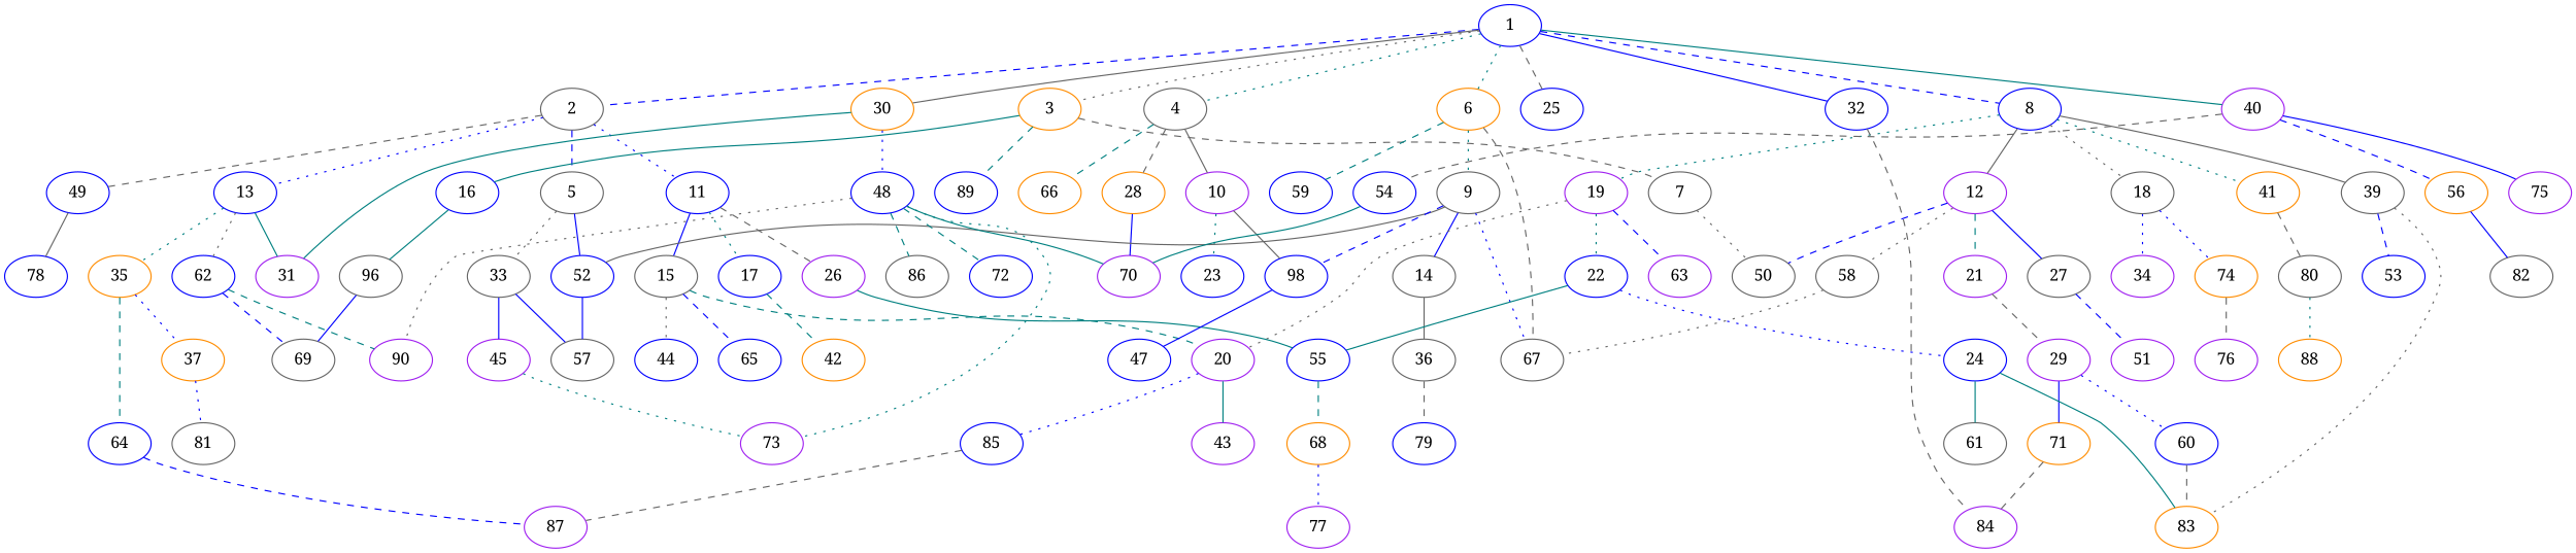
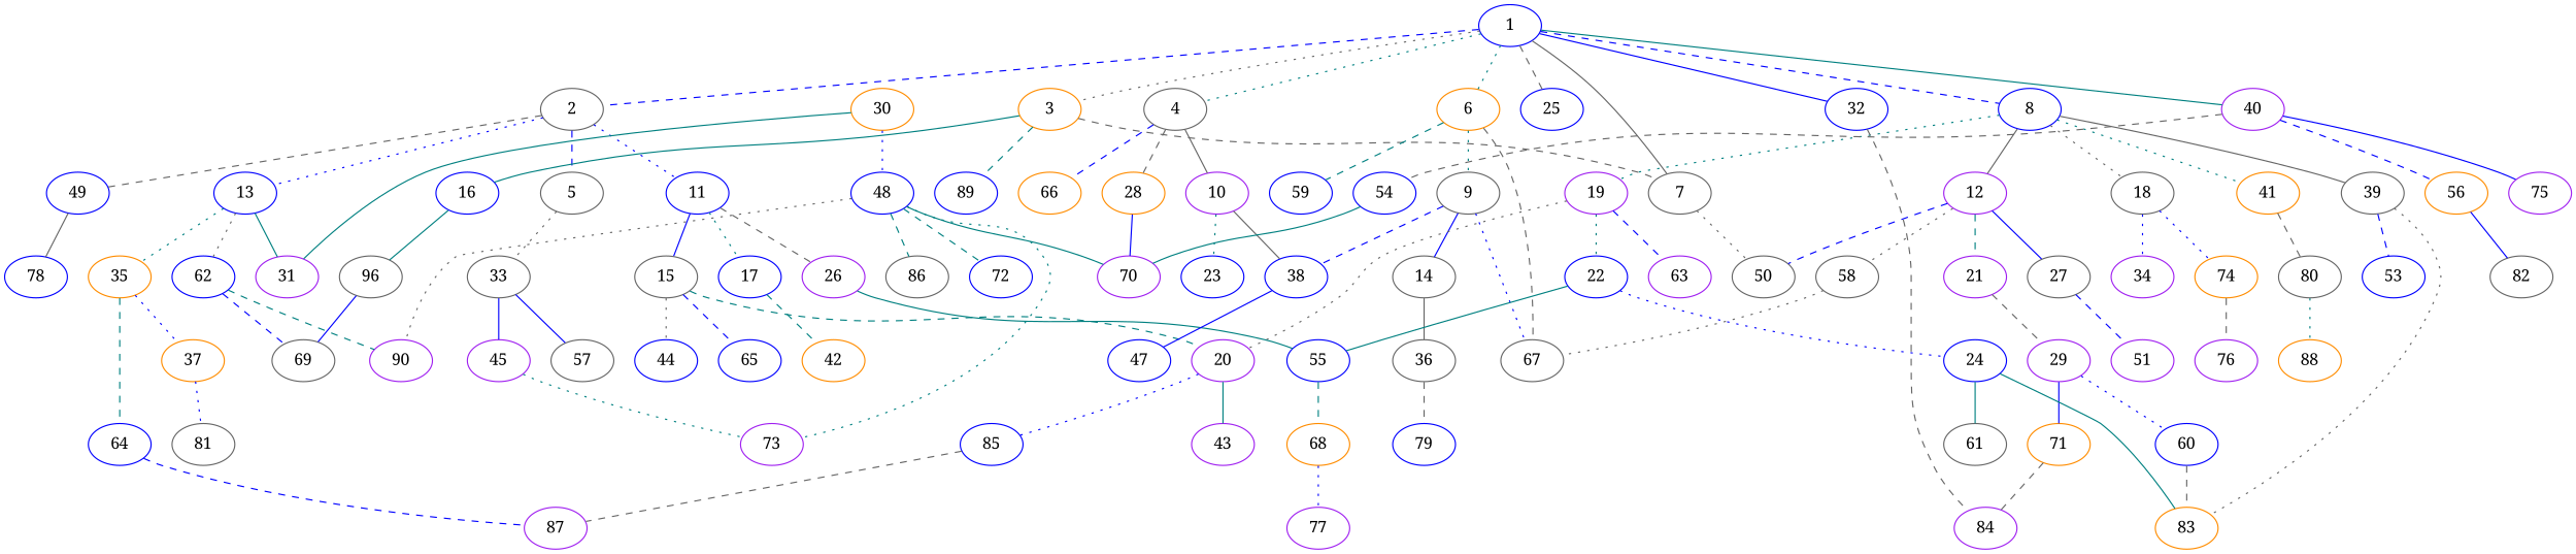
  graph {
    fontname="Noto Serif"
    node [color=blue fontname="Noto Serif"]
    edge [color=blue fontname="Noto Serif" style=dashed]
    2 [color=gray40]
    1
    3 [color=darkorange]
    4 [color=gray40]
    6 [color=darkorange]
    8
    25
    30 [color=darkorange]
    32
    40 [color=purple]
    5 [color=gray40]
    11
    13
    49
    7 [color=gray40]
    16
    89
    10 [color=purple]
    28 [color=darkorange]
    66 [color=darkorange]
    9 [color=gray40]
    59
    67 [color=gray40]
    12 [color=purple]
    18 [color=gray40]
    19 [color=purple]
    39 [color=gray40]
    41 [color=darkorange]
    15 [color=gray40]
    20 [color=purple]
    44
    65
    31 [color=purple]
    48
    84 [color=purple]
    54
    56 [color=darkorange]
    75 [color=purple]
    33 [color=gray40]
-   52
    17
    26 [color=purple]
    35 [color=darkorange]
    62
    78
    50 [color=gray40]
    n47 [color=gray40 label=96]
-   38 [label=98]
+   38
    23
    70 [color=purple]
    14 [color=gray40]
    21 [color=purple]
    27 [color=gray40]
    58 [color=gray40]
    34 [color=purple]
    74 [color=darkorange]
    22
    63 [color=purple]
    83 [color=darkorange]
    53
    80 [color=gray40]
    43 [color=purple]
    85
    90 [color=purple]
    73 [color=purple]
    72
    86 [color=gray40]
    82 [color=gray40]
    45 [color=purple]
    57 [color=gray40]
    42 [color=darkorange]
    55
    37 [color=darkorange]
    64
    69 [color=gray40]
    47
    36 [color=gray40]
    29 [color=purple]
    51 [color=purple]
    76 [color=purple]
    24
    88 [color=darkorange]
    79
    68 [color=darkorange]
    60
    71 [color=darkorange]
    81 [color=gray40]
    87 [color=purple]
    61 [color=gray40]
    77 [color=purple]
    2 -- 5
    2 -- 11 [style=dotted]
    2 -- 13 [style=dotted]
    2 -- 49 [color=gray40]
    1 -- 2
    1 -- 3 [color=gray40 style=dotted]
    1 -- 4 [color=teal style=dotted]
    1 -- 6 [color=teal style=dotted]
    1 -- 8
    1 -- 25 [color=gray40]
-   1 -- 30 [color=gray40 style=solid]
+   1 -- 7 [color=gray40 style=solid]
    1 -- 32 [style=solid]
    1 -- 40 [color=teal style=solid]
    3 -- 7 [color=gray40]
    3 -- 16 [color=teal style=solid]
    3 -- 89 [color=teal]
    4 -- 10 [color=gray40 style=solid]
    4 -- 28 [color=gray40]
-   4 -- 66 [color=teal]
+   4 -- 66
    6 -- 9 [color=teal style=dotted]
    6 -- 59 [color=teal]
    6 -- 67 [color=gray40]
    8 -- 12 [color=gray40 style=solid]
    8 -- 18 [color=gray40 style=dotted]
    8 -- 19 [color=teal style=dotted]
    8 -- 39 [color=gray40 style=solid]
    8 -- 41 [color=teal style=dotted]
    30 -- 31 [color=teal style=solid]
    30 -- 48 [style=dotted]
    32 -- 84 [color=gray40]
    40 -- 54 [color=gray40]
    40 -- 56
    40 -- 75 [style=solid]
    5 -- 33 [color=gray40 style=dotted]
-   5 -- 52 [style=solid]
    11 -- 15 [style=solid]
    11 -- 17 [color=teal style=dotted]
    11 -- 26 [color=gray40]
    13 -- 31 [color=teal style=solid]
    13 -- 35 [color=teal style=dotted]
    13 -- 62 [color=gray40 style=dotted]
    49 -- 78 [color=gray40 style=solid]
    7 -- 50 [color=gray40 style=dotted]
    16 -- n47 [color=teal style=solid]
    10 -- 38 [color=gray40 style=solid]
    10 -- 23 [color=teal style=dotted]
    28 -- 70 [style=solid]
    9 -- 67 [style=dotted]
-   9 -- 52 [color=gray40 style=solid]
    9 -- 38
    9 -- 14 [style=solid]
    12 -- 50
    12 -- 21 [color=teal]
    12 -- 27 [style=solid]
    12 -- 58 [color=gray40 style=dotted]
    18 -- 34 [style=dotted]
    18 -- 74 [style=dotted]
    19 -- 20 [color=gray40 style=dotted]
    19 -- 22 [color=teal style=dotted]
    19 -- 63
    39 -- 83 [color=gray40 style=dotted]
    39 -- 53
    41 -- 80 [color=gray40]
    15 -- 20 [color=teal]
    15 -- 44 [color=gray40 style=dotted]
    15 -- 65
    20 -- 43 [color=teal style=solid]
    20 -- 85 [style=dotted]
    48 -- 70 [color=teal style=solid]
    48 -- 90 [color=gray40 style=dotted]
    48 -- 73 [color=teal style=dotted]
    48 -- 72 [color=teal]
    48 -- 86 [color=teal]
    54 -- 70 [color=teal style=solid]
    56 -- 82 [style=solid]
    33 -- 45 [style=solid]
    33 -- 57 [style=solid]
-   52 -- 57 [style=solid]
    17 -- 42 [color=teal]
    26 -- 55 [color=teal style=solid]
    35 -- 37 [style=dotted]
    35 -- 64 [color=teal]
    62 -- 90 [color=teal]
    62 -- 69
    n47 -- 69 [style=solid]
    38 -- 47 [style=solid]
    14 -- 36 [color=gray40 style=solid]
    21 -- 29 [color=gray40]
    27 -- 51
    58 -- 67 [color=gray40 style=dotted]
    74 -- 76 [color=gray40]
    22 -- 55 [color=teal style=solid]
    22 -- 24 [style=dotted]
    80 -- 88 [color=teal style=dotted]
    85 -- 87 [color=gray40]
    45 -- 73 [color=teal style=dotted]
    55 -- 68 [color=teal]
    37 -- 81 [style=dotted]
    64 -- 87
    36 -- 79 [color=gray40]
    29 -- 60 [style=dotted]
    29 -- 71 [style=solid]
    24 -- 83 [color=teal style=solid]
    24 -- 61 [color=teal style=solid]
    68 -- 77 [style=dotted]
    60 -- 83 [color=gray40]
    71 -- 84 [color=gray40]
  }
